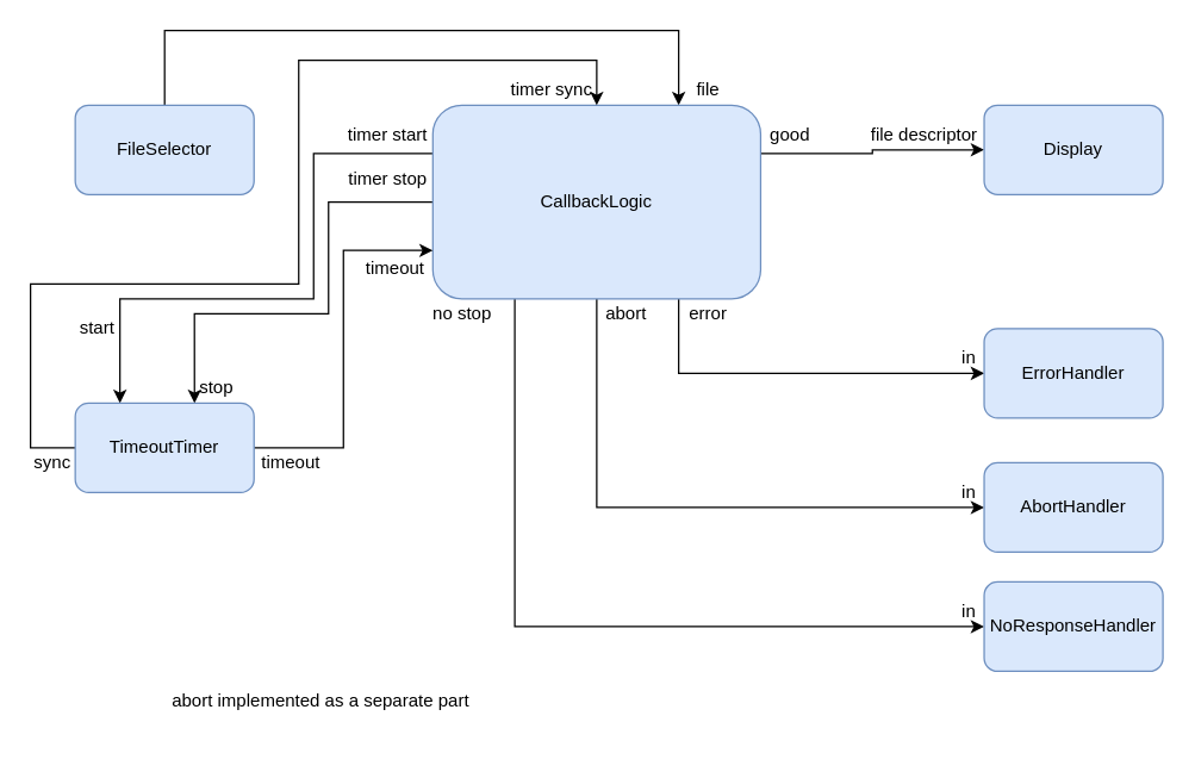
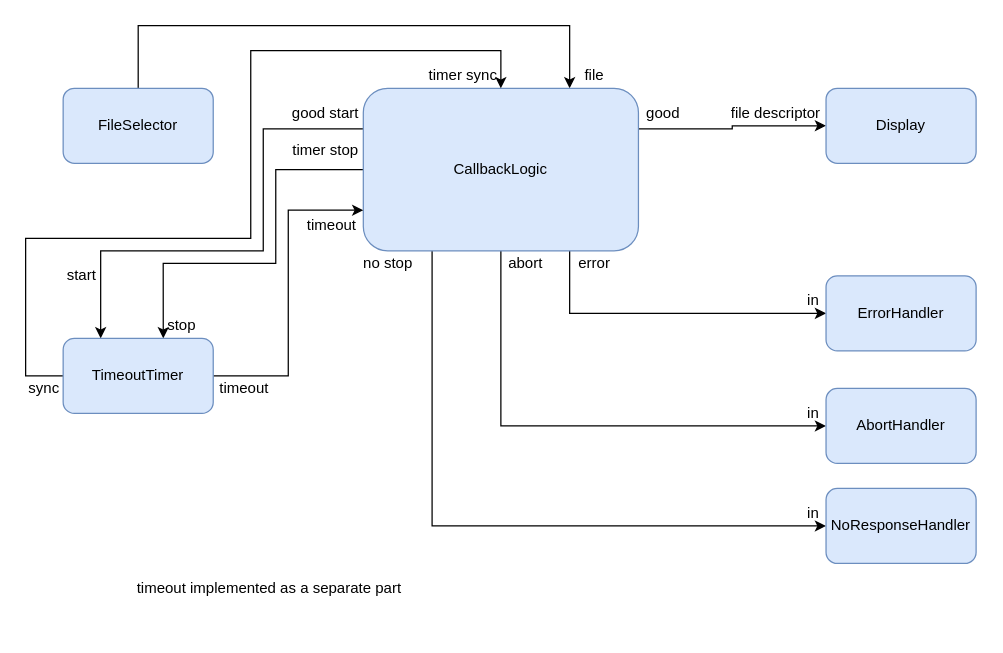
  <mxCell id="0" />
  <mxCell id="1" parent="0" />
  <mxCell id="2" style="edgeStyle=orthogonalEdgeStyle;rounded=0;orthogonalLoop=1;jettySize=auto;html=1;exitX=0.5;exitY=0;exitDx=0;exitDy=0;entryX=0.75;entryY=0;entryDx=0;entryDy=0;" parent="1" source="3" target="10" edge="1"><mxGeometry relative="1" as="geometry"><Array as="points"><mxPoint x="110" y="20" /><mxPoint x="455" y="20" /></Array></mxGeometry></mxCell>
  <mxCell id="3" value="FileSelector" style="rounded=1;whiteSpace=wrap;html=1;fillColor=#dae8fc;strokeColor=#6c8ebf;" parent="1" vertex="1"><mxGeometry x="50" y="70" width="120" height="60" as="geometry" /></mxCell>
  <mxCell id="4" style="edgeStyle=orthogonalEdgeStyle;rounded=0;orthogonalLoop=1;jettySize=auto;html=1;exitX=0.25;exitY=1;exitDx=0;exitDy=0;entryX=0;entryY=0.5;entryDx=0;entryDy=0;endSize=6;shadow=0;strokeColor=#000000;endFill=1;" parent="1" source="10" target="16" edge="1"><mxGeometry relative="1" as="geometry" /></mxCell>
  <mxCell id="5" style="edgeStyle=orthogonalEdgeStyle;rounded=0;orthogonalLoop=1;jettySize=auto;html=1;entryX=0;entryY=0.5;entryDx=0;entryDy=0;exitX=0.5;exitY=1;exitDx=0;exitDy=0;" parent="1" source="10" target="14" edge="1"><mxGeometry relative="1" as="geometry" /></mxCell>
  <mxCell id="6" style="edgeStyle=orthogonalEdgeStyle;rounded=0;orthogonalLoop=1;jettySize=auto;html=1;exitX=0.75;exitY=1;exitDx=0;exitDy=0;entryX=0;entryY=0.5;entryDx=0;entryDy=0;" parent="1" source="10" target="13" edge="1"><mxGeometry relative="1" as="geometry" /></mxCell>
  <mxCell id="7" style="edgeStyle=orthogonalEdgeStyle;rounded=0;orthogonalLoop=1;jettySize=auto;html=1;exitX=1;exitY=0.25;exitDx=0;exitDy=0;entryX=0;entryY=0.5;entryDx=0;entryDy=0;" parent="1" source="10" target="11" edge="1"><mxGeometry relative="1" as="geometry" /></mxCell>
  <mxCell id="8" style="edgeStyle=orthogonalEdgeStyle;rounded=0;orthogonalLoop=1;jettySize=auto;html=1;exitX=0;exitY=0.25;exitDx=0;exitDy=0;entryX=0.25;entryY=0;entryDx=0;entryDy=0;" parent="1" source="10" target="27" edge="1"><mxGeometry relative="1" as="geometry"><Array as="points"><mxPoint x="210" y="103" /><mxPoint x="210" y="200" /><mxPoint x="80" y="200" /></Array></mxGeometry></mxCell>
  <mxCell id="9" style="edgeStyle=orthogonalEdgeStyle;rounded=0;orthogonalLoop=1;jettySize=auto;html=1;exitX=0;exitY=0.5;exitDx=0;exitDy=0;entryX=0.667;entryY=0;entryDx=0;entryDy=0;entryPerimeter=0;" parent="1" source="10" target="27" edge="1"><mxGeometry relative="1" as="geometry"><Array as="points"><mxPoint x="220" y="135" /><mxPoint x="220" y="210" /><mxPoint x="130" y="210" /></Array></mxGeometry></mxCell>
  <mxCell id="10" value="CallbackLogic" style="rounded=1;whiteSpace=wrap;html=1;fillColor=#dae8fc;strokeColor=#6c8ebf;" parent="1" vertex="1"><mxGeometry x="290" y="70" width="220" height="130" as="geometry" /></mxCell>
  <mxCell id="11" value="Display" style="rounded=1;whiteSpace=wrap;html=1;fillColor=#dae8fc;strokeColor=#6c8ebf;" parent="1" vertex="1"><mxGeometry x="660" y="70" width="120" height="60" as="geometry" /></mxCell>
  <mxCell id="12" value="file descriptor" style="text;html=1;strokeColor=none;fillColor=none;align=center;verticalAlign=middle;whiteSpace=wrap;rounded=0;" parent="1" vertex="1"><mxGeometry x="580" y="80" width="80" height="20" as="geometry" /></mxCell>
  <mxCell id="13" value="ErrorHandler" style="rounded=1;whiteSpace=wrap;html=1;fillColor=#dae8fc;strokeColor=#6c8ebf;" parent="1" vertex="1"><mxGeometry x="660" y="220" width="120" height="60" as="geometry" /></mxCell>
  <mxCell id="14" value="AbortHandler" style="rounded=1;whiteSpace=wrap;html=1;fillColor=#dae8fc;strokeColor=#6c8ebf;" parent="1" vertex="1"><mxGeometry x="660" y="310" width="120" height="60" as="geometry" /></mxCell>
- <mxCell id="15" value="abort implemented as a separate part" style="text;html=1;strokeColor=none;fillColor=none;align=center;verticalAlign=middle;whiteSpace=wrap;rounded=0;" parent="1" vertex="1"><mxGeometry x="50" y="440" width="330" height="60" as="geometry" /></mxCell>
+ <mxCell id="15" value="timeout implemented as a separate part" style="text;html=1;strokeColor=none;fillColor=none;align=center;verticalAlign=middle;whiteSpace=wrap;rounded=0;" parent="1" vertex="1"><mxGeometry x="50" y="440" width="330" height="60" as="geometry" /></mxCell>
  <mxCell id="16" value="NoResponseHandler" style="rounded=1;whiteSpace=wrap;html=1;fillColor=#dae8fc;strokeColor=#6c8ebf;" parent="1" vertex="1"><mxGeometry x="660" y="390" width="120" height="60" as="geometry" /></mxCell>
  <mxCell id="17" value="good" style="text;html=1;strokeColor=none;fillColor=none;align=center;verticalAlign=middle;whiteSpace=wrap;rounded=0;" parent="1" vertex="1"><mxGeometry x="510" y="80" width="40" height="20" as="geometry" /></mxCell>
  <mxCell id="18" value="file" style="text;html=1;strokeColor=none;fillColor=none;align=center;verticalAlign=middle;whiteSpace=wrap;rounded=0;" parent="1" vertex="1"><mxGeometry x="460" y="50" width="30" height="20" as="geometry" /></mxCell>
  <mxCell id="19" value="error" style="text;html=1;strokeColor=none;fillColor=none;align=center;verticalAlign=middle;whiteSpace=wrap;rounded=0;" parent="1" vertex="1"><mxGeometry x="460" y="200" width="30" height="20" as="geometry" /></mxCell>
  <mxCell id="20" value="no stop" style="text;html=1;strokeColor=none;fillColor=none;align=center;verticalAlign=middle;whiteSpace=wrap;rounded=0;" parent="1" vertex="1"><mxGeometry x="270" y="200" width="80" height="20" as="geometry" /></mxCell>
  <mxCell id="21" value="abort" style="text;html=1;strokeColor=none;fillColor=none;align=center;verticalAlign=middle;whiteSpace=wrap;rounded=0;" parent="1" vertex="1"><mxGeometry x="400" y="200" width="40" height="20" as="geometry" /></mxCell>
  <mxCell id="22" value="in" style="text;html=1;strokeColor=none;fillColor=none;align=center;verticalAlign=middle;whiteSpace=wrap;rounded=0;" parent="1" vertex="1"><mxGeometry x="640" y="230" width="20" height="20" as="geometry" /></mxCell>
  <mxCell id="23" value="in" style="text;html=1;strokeColor=none;fillColor=none;align=center;verticalAlign=middle;whiteSpace=wrap;rounded=0;" parent="1" vertex="1"><mxGeometry x="640" y="400" width="20" height="20" as="geometry" /></mxCell>
  <mxCell id="24" value="in" style="text;html=1;strokeColor=none;fillColor=none;align=center;verticalAlign=middle;whiteSpace=wrap;rounded=0;" parent="1" vertex="1"><mxGeometry x="640" y="320" width="20" height="20" as="geometry" /></mxCell>
  <mxCell id="25" style="edgeStyle=orthogonalEdgeStyle;rounded=0;orthogonalLoop=1;jettySize=auto;html=1;exitX=1;exitY=0.5;exitDx=0;exitDy=0;entryX=0;entryY=0.75;entryDx=0;entryDy=0;" parent="1" source="27" target="10" edge="1"><mxGeometry relative="1" as="geometry"><Array as="points"><mxPoint x="230" y="300" /><mxPoint x="230" y="168" /></Array></mxGeometry></mxCell>
  <mxCell id="26" style="edgeStyle=orthogonalEdgeStyle;rounded=0;orthogonalLoop=1;jettySize=auto;html=1;exitX=0;exitY=0.5;exitDx=0;exitDy=0;entryX=0.5;entryY=0;entryDx=0;entryDy=0;" parent="1" source="27" target="10" edge="1"><mxGeometry relative="1" as="geometry"><mxPoint x="390" y="30" as="targetPoint" /><Array as="points"><mxPoint x="20" y="300" /><mxPoint x="20" y="190" /><mxPoint x="200" y="190" /><mxPoint x="200" y="40" /><mxPoint x="400" y="40" /></Array></mxGeometry></mxCell>
  <mxCell id="27" value="TimeoutTimer" style="rounded=1;whiteSpace=wrap;html=1;fillColor=#dae8fc;strokeColor=#6c8ebf;" parent="1" vertex="1"><mxGeometry x="50" y="270" width="120" height="60" as="geometry" /></mxCell>
  <mxCell id="28" value="timeout" style="text;html=1;strokeColor=none;fillColor=none;align=center;verticalAlign=middle;whiteSpace=wrap;rounded=0;" parent="1" vertex="1"><mxGeometry x="170" y="300" width="50" height="20" as="geometry" /></mxCell>
  <mxCell id="29" value="timeout" style="text;html=1;strokeColor=none;fillColor=none;align=center;verticalAlign=middle;whiteSpace=wrap;rounded=0;" parent="1" vertex="1"><mxGeometry x="240" y="170" width="50" height="20" as="geometry" /></mxCell>
  <mxCell id="30" value="stop" style="text;html=1;strokeColor=none;fillColor=none;align=center;verticalAlign=middle;whiteSpace=wrap;rounded=0;" parent="1" vertex="1"><mxGeometry x="130" y="250" width="30" height="20" as="geometry" /></mxCell>
  <mxCell id="31" value="start" style="text;html=1;strokeColor=none;fillColor=none;align=center;verticalAlign=middle;whiteSpace=wrap;rounded=0;" parent="1" vertex="1"><mxGeometry x="50" y="210" width="30" height="20" as="geometry" /></mxCell>
- <mxCell id="32" value="timer start" style="text;html=1;strokeColor=none;fillColor=none;align=center;verticalAlign=middle;whiteSpace=wrap;rounded=0;" parent="1" vertex="1"><mxGeometry x="230" y="80" width="60" height="20" as="geometry" /></mxCell>
+ <mxCell id="32" value="good start" style="text;html=1;strokeColor=none;fillColor=none;align=center;verticalAlign=middle;whiteSpace=wrap;rounded=0;" parent="1" vertex="1"><mxGeometry x="230" y="80" width="60" height="20" as="geometry" /></mxCell>
  <mxCell id="33" value="timer stop" style="text;html=1;strokeColor=none;fillColor=none;align=center;verticalAlign=middle;whiteSpace=wrap;rounded=0;" parent="1" vertex="1"><mxGeometry x="230" y="110" width="60" height="20" as="geometry" /></mxCell>
  <mxCell id="34" value="sync" style="text;html=1;strokeColor=none;fillColor=none;align=center;verticalAlign=middle;whiteSpace=wrap;rounded=0;" parent="1" vertex="1"><mxGeometry x="20" y="300" width="30" height="20" as="geometry" /></mxCell>
  <mxCell id="35" value="timer sync" style="text;html=1;strokeColor=none;fillColor=none;align=center;verticalAlign=middle;whiteSpace=wrap;rounded=0;" parent="1" vertex="1"><mxGeometry x="340" y="50" width="60" height="20" as="geometry" /></mxCell>
